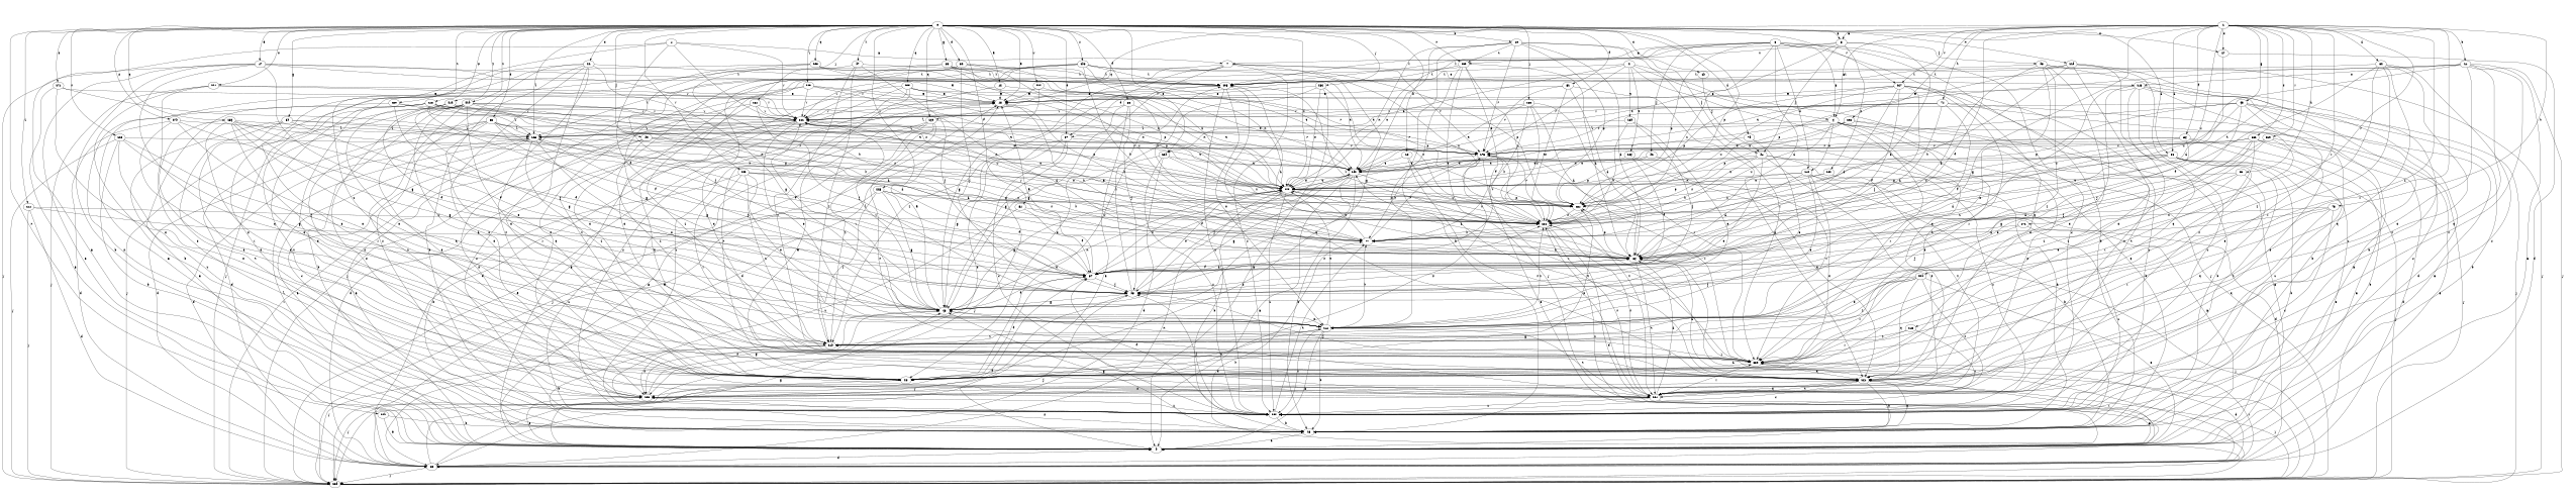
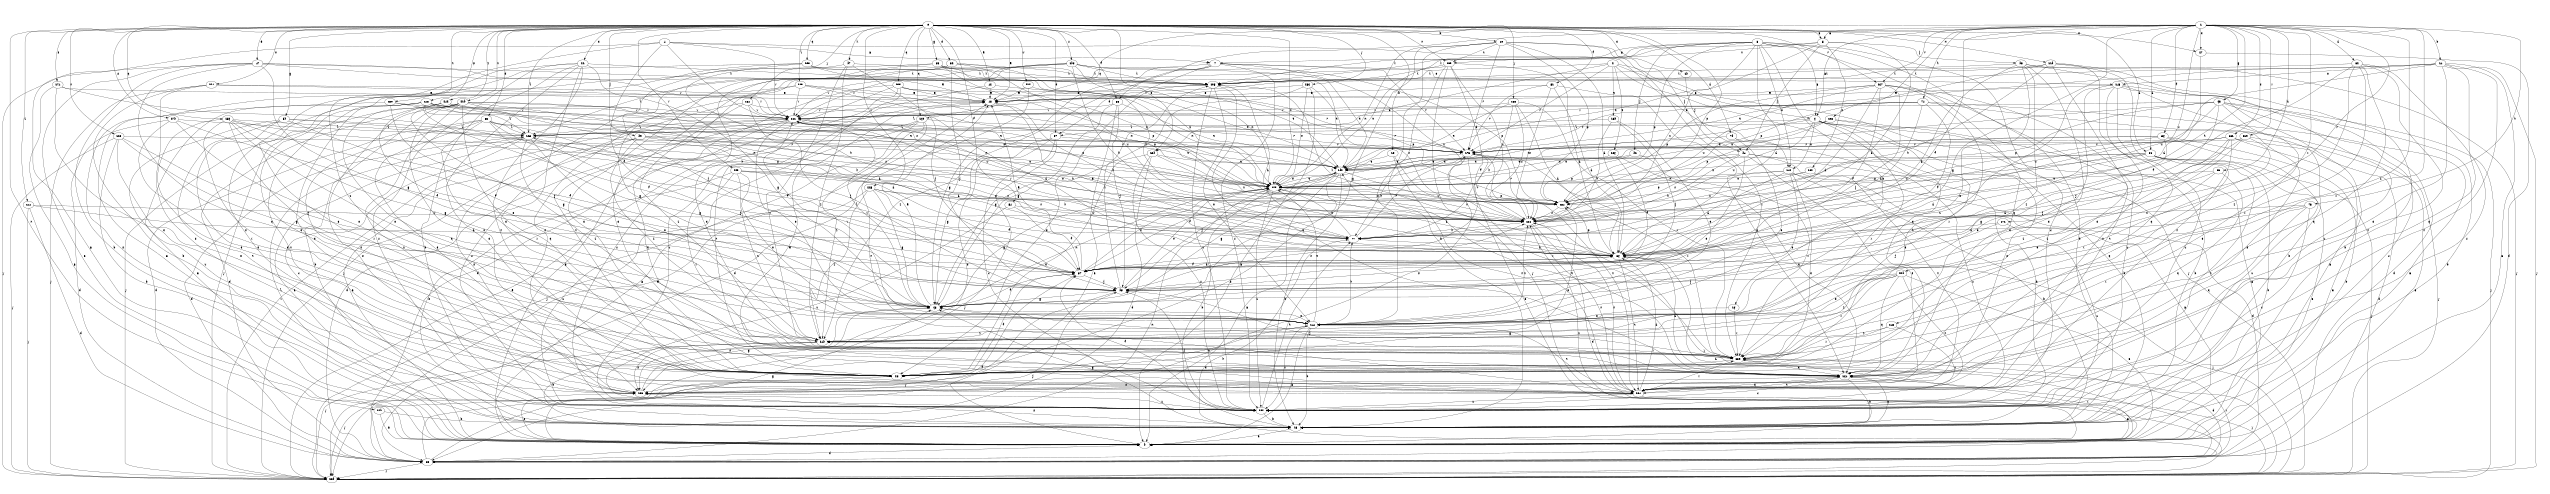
  strict digraph {
    fontname="DejaVu Sans Mono"
    node [fontname="DejaVu Sans Mono"]
    edge [fontname="DejaVu Sans Mono"]
    0
    5
    10
    13
    19
    21
    27
    32
    33
    37
    42
    47
    48
    51
    54
    55
    58
    59
    79
    81
    90
    97
    113
    115
    119
    124
    125
    128
    129
    130
    133
    139
    148
    154
    155
    156
    158
    160
    167
    174
    179
    198
    203
    212
    219
    225
    234
    236
    238
    242
    244
    105
    86
    93
    94
    182
    192
    68
    230
    173
    18
    134
    239
    202
    28
    183
    38
    221
    164
    95
    57
    9
    211
    77
    144
    249
    1
    6
    14
    56
    63
    73
    74
    82
    83
    103
    171
    181
    210
    229
    248
    142
    143
    2
    186
    189
    3
    7
+   16
    92
    4
    0 -> 5 [label=a]
    0 -> 10 [label=b]
    0 -> 13 [label=b]
    0 -> 19 [label=c]
    0 -> 21 [label=c]
    0 -> 27 [label=c]
    0 -> 32 [label=d]
    0 -> 33 [label=d]
    0 -> 37 [label=d]
    0 -> 42 [label=e]
    0 -> 47 [label=e]
    0 -> 48 [label=e]
    0 -> 51 [label=f]
    0 -> 54 [label=f]
    0 -> 55 [label=f]
    0 -> 58 [label=g]
    0 -> 59 [label=g]
    0 -> 79 [label=i]
    0 -> 81 [label=i]
    0 -> 90 [label=j]
    0 -> 97 [label=k]
    0 -> 113 [label=l]
    0 -> 115 [label=l]
    0 -> 119 [label=m]
    0 -> 124 [label=m]
    0 -> 125 [label=m]
    0 -> 128 [label=n]
    0 -> 129 [label=n]
    0 -> 130 [label=n]
    0 -> 133 [label=n]
    0 -> 139 [label=o]
    0 -> 148 [label=p]
    0 -> 154 [label=p]
    0 -> 155 [label=q]
    0 -> 156 [label=q]
    0 -> 158 [label=q]
    0 -> 160 [label=q]
    0 -> 167 [label=r]
    0 -> 174 [label=s]
    0 -> 179 [label=s]
    0 -> 198 [label=u]
    0 -> 203 [label=v]
    0 -> 212 [label=w]
    0 -> 219 [label=w]
    0 -> 225 [label=x]
    0 -> 234 [label=y]
    0 -> 236 [label=y]
    0 -> 238 [label=y]
    0 -> 242 [label=z]
    0 -> 244 [label=z]
    5 -> 133 [label=n]
    5 -> 105 [label=k]
    5 -> 86 [label=i]
    5 -> 93 [label=j]
    5 -> 94 [label=j]
    5 -> 182 [label=s]
    5 -> 192 [label=t]
    10 -> 125 [label=m]
    10 -> 133 [label=n]
    10 -> 154 [label=p]
    10 -> 86 [label=i]
    10 -> 94 [label=j]
    10 -> 68 [label=g]
    10 -> 230 [label=x]
    10 -> 173 [label=r]
    10 -> 18 [label=b]
    13 -> 192 [label=t]
    13 -> 230 [label=x]
    13 -> 134 [label=n]
    19 -> 94 [label=j]
    21 -> 105 [label=k]
    21 -> 68 [label=g]
    21 -> 18 [label=b]
    21 -> 134 [label=n]
    21 -> 239 [label=y]
    21 -> 202 [label=u]
    21 -> 28 [label=c]
    21 -> 183 [label=s]
    27 -> 86 [label=i]
    27 -> 38 [label=d]
    32 -> 125 [label=m]
    32 -> 105 [label=k]
    32 -> 28 [label=c]
    32 -> 221 [label=w]
    32 -> 164 [label=q]
    32 -> 95 [label=j]
    33 -> 115 [label=l]
    33 -> 125 [label=m]
    33 -> 86 [label=i]
    33 -> 68 [label=g]
    33 -> 230 [label=x]
    33 -> 28 [label=c]
    33 -> 183 [label=s]
    33 -> 38 [label=d]
    33 -> 57 [label=f]
    37 -> 68 [label=g]
    37 -> 173 [label=r]
    37 -> 239 [label=y]
    37 -> 202 [label=u]
    37 -> 183 [label=s]
    42 -> 48 [label=e]
    42 -> 154 [label=p]
    42 -> 202 [label=u]
    47 -> 48 [label=e]
    47 -> 105 [label=k]
    47 -> 68 [label=g]
    47 -> 18 [label=b]
    47 -> 239 [label=y]
    47 -> 164 [label=q]
    47 -> 9 [label=a]
    47 -> 211 [label=v]
    48 -> 211 [label=v]
    48 -> 77 [label=h]
    51 -> 48 [label=e]
    51 -> 86 [label=i]
    51 -> 173 [label=r]
    51 -> 221 [label=w]
    51 -> 164 [label=q]
    54 -> 202 [label=u]
    54 -> 221 [label=w]
    54 -> 57 [label=f]
    55 -> 192 [label=t]
    55 -> 68 [label=g]
    55 -> 95 [label=j]
    55 -> 9 [label=a]
    55 -> 211 [label=v]
    58 -> 125 [label=m]
    58 -> 154 [label=p]
    58 -> 105 [label=k]
    58 -> 192 [label=t]
    58 -> 95 [label=j]
    58 -> 9 [label=a]
    59 -> 115 [label=l]
    59 -> 125 [label=m]
    59 -> 134 [label=n]
    59 -> 202 [label=u]
    59 -> 28 [label=c]
    59 -> 57 [label=f]
    79 -> 173 [label=r]
    79 -> 18 [label=b]
    79 -> 144 [label=o]
    81 -> 125 [label=m]
    81 -> 154 [label=p]
    81 -> 86 [label=i]
    81 -> 192 [label=t]
    81 -> 18 [label=b]
    81 -> 134 [label=n]
    81 -> 239 [label=y]
    81 -> 9 [label=a]
    90 -> 125 [label=m]
    90 -> 86 [label=i]
    90 -> 173 [label=r]
    90 -> 183 [label=s]
    90 -> 9 [label=a]
    90 -> 249 [label=z]
    97 -> 105 [label=k]
    97 -> 230 [label=x]
    97 -> 239 [label=y]
    97 -> 95 [label=j]
    97 -> 249 [label=z]
    113 -> 48 [label=e]
    113 -> 125 [label=m]
    113 -> 154 [label=p]
    113 -> 68 [label=g]
    113 -> 28 [label=c]
    113 -> 211 [label=v]
    115 -> 173 [label=r]
    115 -> 202 [label=u]
    115 -> 38 [label=d]
    115 -> 95 [label=j]
    115 -> 9 [label=a]
    115 -> 144 [label=o]
    115 -> 249 [label=z]
    119 -> 154 [label=p]
    119 -> 105 [label=k]
    119 -> 18 [label=b]
    119 -> 134 [label=n]
    119 -> 28 [label=c]
    119 -> 164 [label=q]
    119 -> 77 [label=h]
    124 -> 48 [label=e]
    124 -> 18 [label=b]
    124 -> 239 [label=y]
    124 -> 183 [label=s]
    124 -> 211 [label=v]
    125 -> 154 [label=p]
    125 -> 86 [label=i]
    125 -> 192 [label=t]
    125 -> 68 [label=g]
    125 -> 18 [label=b]
    125 -> 202 [label=u]
    125 -> 221 [label=w]
    128 -> 68 [label=g]
    128 -> 173 [label=r]
    128 -> 18 [label=b]
    128 -> 239 [label=y]
    128 -> 28 [label=c]
    128 -> 95 [label=j]
    129 -> 18 [label=b]
    129 -> 9 [label=a]
    130 -> 192 [label=t]
    130 -> 183 [label=s]
    130 -> 95 [label=j]
    130 -> 211 [label=v]
    133 -> 105 [label=k]
    133 -> 86 [label=i]
    133 -> 239 [label=y]
    133 -> 221 [label=w]
    133 -> 57 [label=f]
    133 -> 211 [label=v]
    133 -> 144 [label=o]
    139 -> 192 [label=t]
    139 -> 202 [label=u]
    139 -> 28 [label=c]
    139 -> 38 [label=d]
    139 -> 221 [label=w]
    148 -> 115 [label=l]
    148 -> 125 [label=m]
    148 -> 192 [label=t]
    148 -> 134 [label=n]
    148 -> 28 [label=c]
    148 -> 57 [label=f]
    148 -> 9 [label=a]
    148 -> 211 [label=v]
    148 -> 77 [label=h]
    154 -> 173 [label=r]
    154 -> 221 [label=w]
    155 -> 48 [label=e]
    155 -> 125 [label=m]
    155 -> 173 [label=r]
    155 -> 134 [label=n]
    155 -> 202 [label=u]
    155 -> 38 [label=d]
    155 -> 9 [label=a]
    156 -> 115 [label=l]
    156 -> 154 [label=p]
    156 -> 68 [label=g]
    156 -> 230 [label=x]
    156 -> 28 [label=c]
    156 -> 164 [label=q]
    156 -> 57 [label=f]
    156 -> 144 [label=o]
    158 -> 125 [label=m]
    158 -> 105 [label=k]
    158 -> 192 [label=t]
    158 -> 28 [label=c]
    158 -> 183 [label=s]
    158 -> 77 [label=h]
    160 -> 115 [label=l]
    160 -> 173 [label=r]
    160 -> 134 [label=n]
    160 -> 239 [label=y]
    160 -> 9 [label=a]
    160 -> 249 [label=z]
    167 -> 48 [label=e]
    167 -> 154 [label=p]
    167 -> 86 [label=i]
    167 -> 230 [label=x]
    167 -> 134 [label=n]
    167 -> 202 [label=u]
    167 -> 221 [label=w]
    167 -> 95 [label=j]
    167 -> 57 [label=f]
    174 -> 48 [label=e]
    174 -> 28 [label=c]
    174 -> 9 [label=a]
    174 -> 77 [label=h]
    179 -> 115 [label=l]
    179 -> 230 [label=x]
    179 -> 38 [label=d]
    179 -> 57 [label=f]
    179 -> 144 [label=o]
    198 -> 115 [label=l]
    198 -> 154 [label=p]
    198 -> 105 [label=k]
    198 -> 192 [label=t]
    198 -> 134 [label=n]
    198 -> 28 [label=c]
    198 -> 183 [label=s]
    198 -> 221 [label=w]
    198 -> 77 [label=h]
    203 -> 125 [label=m]
    203 -> 230 [label=x]
    203 -> 18 [label=b]
    203 -> 221 [label=w]
    203 -> 77 [label=h]
    203 -> 144 [label=o]
    203 -> 249 [label=z]
    212 -> 48 [label=e]
    212 -> 192 [label=t]
    212 -> 38 [label=d]
    219 -> 154 [label=p]
    219 -> 86 [label=i]
    219 -> 18 [label=b]
    219 -> 134 [label=n]
    219 -> 239 [label=y]
    219 -> 28 [label=c]
    219 -> 183 [label=s]
    219 -> 38 [label=d]
    219 -> 221 [label=w]
    219 -> 164 [label=q]
    219 -> 211 [label=v]
    225 -> 154 [label=p]
    225 -> 68 [label=g]
    225 -> 202 [label=u]
    225 -> 221 [label=w]
    225 -> 57 [label=f]
    225 -> 249 [label=z]
    234 -> 86 [label=i]
    234 -> 202 [label=u]
    234 -> 95 [label=j]
    234 -> 211 [label=v]
    234 -> 249 [label=z]
    236 -> 48 [label=e]
    236 -> 125 [label=m]
    236 -> 68 [label=g]
    236 -> 221 [label=w]
    236 -> 9 [label=a]
    238 -> 86 [label=i]
    238 -> 192 [label=t]
    238 -> 230 [label=x]
    238 -> 221 [label=w]
    238 -> 211 [label=v]
    238 -> 77 [label=h]
    242 -> 68 [label=g]
    242 -> 221 [label=w]
    242 -> 164 [label=q]
    242 -> 211 [label=v]
    242 -> 144 [label=o]
    244 -> 86 [label=i]
    244 -> 239 [label=y]
    244 -> 38 [label=d]
    244 -> 221 [label=w]
    105 -> 48 [label=e]
    105 -> 86 [label=i]
    105 -> 202 [label=u]
    105 -> 28 [label=c]
    105 -> 164 [label=q]
    105 -> 144 [label=o]
    86 -> 48 [label=e]
    86 -> 154 [label=p]
    86 -> 105 [label=k]
    86 -> 134 [label=n]
    86 -> 239 [label=y]
    86 -> 57 [label=f]
    93 -> 105 [label=k]
    93 -> 86 [label=i]
    93 -> 239 [label=y]
    93 -> 202 [label=u]
    93 -> 28 [label=c]
    93 -> 144 [label=o]
    93 -> 249 [label=z]
    94 -> 192 [label=t]
    94 -> 134 [label=n]
    94 -> 202 [label=u]
    94 -> 183 [label=s]
    94 -> 221 [label=w]
    94 -> 77 [label=h]
    94 -> 144 [label=o]
    182 -> 125 [label=m]
    182 -> 38 [label=d]
    182 -> 221 [label=w]
    192 -> 125 [label=m]
    192 -> 68 [label=g]
    192 -> 18 [label=b]
    192 -> 183 [label=s]
    192 -> 221 [label=w]
    192 -> 95 [label=j]
    192 -> 57 [label=f]
    192 -> 9 [label=a]
    192 -> 211 [label=v]
    68 -> 48 [label=e]
    68 -> 125 [label=m]
    68 -> 183 [label=s]
    68 -> 57 [label=f]
    68 -> 211 [label=v]
    68 -> 144 [label=o]
    230 -> 68 [label=g]
    230 -> 28 [label=c]
    230 -> 38 [label=d]
    230 -> 164 [label=q]
    173 -> 192 [label=t]
    173 -> 230 [label=x]
    173 -> 134 [label=n]
    173 -> 183 [label=s]
    173 -> 9 [label=a]
    173 -> 77 [label=h]
    18 -> 68 [label=g]
    18 -> 183 [label=s]
    18 -> 164 [label=q]
    18 -> 9 [label=a]
    134 -> 48 [label=e]
    134 -> 86 [label=i]
    134 -> 230 [label=x]
    134 -> 202 [label=u]
    134 -> 221 [label=w]
    134 -> 164 [label=q]
    134 -> 9 [label=a]
    239 -> 48 [label=e]
    239 -> 211 [label=v]
    239 -> 77 [label=h]
    202 -> 18 [label=b]
    202 -> 95 [label=j]
    202 -> 57 [label=f]
    202 -> 77 [label=h]
    28 -> 154 [label=p]
    28 -> 239 [label=y]
    28 -> 57 [label=f]
    28 -> 144 [label=o]
    183 -> 68 [label=g]
    183 -> 202 [label=u]
    38 -> 48 [label=e]
    38 -> 125 [label=m]
    38 -> 86 [label=i]
    38 -> 230 [label=x]
    38 -> 239 [label=y]
    38 -> 95 [label=j]
    38 -> 57 [label=f]
    221 -> 173 [label=r]
    221 -> 134 [label=n]
    221 -> 239 [label=y]
    221 -> 38 [label=d]
    221 -> 77 [label=h]
    164 -> 86 [label=i]
    164 -> 192 [label=t]
    164 -> 18 [label=b]
    164 -> 134 [label=n]
    164 -> 239 [label=y]
    164 -> 202 [label=u]
    164 -> 183 [label=s]
    164 -> 95 [label=j]
    95 -> 125 [label=m]
    95 -> 105 [label=k]
    95 -> 68 [label=g]
    95 -> 239 [label=y]
    95 -> 221 [label=w]
    57 -> 48 [label=e]
    57 -> 115 [label=l]
    57 -> 125 [label=m]
    57 -> 86 [label=i]
    57 -> 95 [label=j]
    9 -> 115 [label=l]
    9 -> 68 [label=g]
    9 -> 230 [label=x]
    9 -> 183 [label=s]
    9 -> 38 [label=d]
    9 -> 221 [label=w]
    211 -> 115 [label=l]
    211 -> 125 [label=m]
    211 -> 173 [label=r]
    211 -> 38 [label=d]
    211 -> 164 [label=q]
    211 -> 77 [label=h]
    211 -> 144 [label=o]
    77 -> 125 [label=m]
    77 -> 86 [label=i]
    77 -> 173 [label=r]
    77 -> 211 [label=v]
    144 -> 125 [label=m]
    144 -> 18 [label=b]
    144 -> 134 [label=n]
    144 -> 202 [label=u]
    144 -> 221 [label=w]
    144 -> 9 [label=a]
    144 -> 211 [label=v]
    144 -> 77 [label=h]
    144 -> 249 [label=z]
    249 -> 230 [label=x]
    249 -> 18 [label=b]
    249 -> 239 [label=y]
    249 -> 183 [label=s]
    1 -> 5 [label=a]
    1 -> 27 [label=c]
+   1 -> 55 [label=f]
    1 -> 81 [label=i]
    1 -> 160 [label=q]
    1 -> 167 [label=r]
    1 -> 68 [label=g]
    1 -> 230 [label=x]
    1 -> 221 [label=w]
    1 -> 57 [label=f]
    1 -> 77 [label=h]
    1 -> 6 [label=a]
    1 -> 14 [label=b]
    1 -> 56 [label=f]
    1 -> 63 [label=g]
    1 -> 73 [label=h]
    1 -> 74 [label=h]
    1 -> 82 [label=i]
    1 -> 83 [label=i]
    1 -> 103 [label=k]
    1 -> 171 [label=r]
    1 -> 181 [label=s]
    1 -> 210 [label=v]
    1 -> 229 [label=x]
    1 -> 248 [label=z]
    6 -> 37 [label=d]
    6 -> 125 [label=m]
    6 -> 230 [label=x]
    6 -> 18 [label=b]
    6 -> 239 [label=y]
    6 -> 28 [label=c]
    6 -> 183 [label=s]
    6 -> 221 [label=w]
    6 -> 142 [label=o]
    14 -> 192 [label=t]
    14 -> 134 [label=n]
    14 -> 239 [label=y]
    14 -> 28 [label=c]
    14 -> 221 [label=w]
    14 -> 164 [label=q]
    14 -> 9 [label=a]
    14 -> 211 [label=v]
    14 -> 143 [label=o]
    56 -> 125 [label=m]
    56 -> 68 [label=g]
    56 -> 173 [label=r]
    56 -> 202 [label=u]
    56 -> 221 [label=w]
    56 -> 9 [label=a]
    63 -> 125 [label=m]
    63 -> 154 [label=p]
    63 -> 18 [label=b]
    63 -> 239 [label=y]
    63 -> 202 [label=u]
    63 -> 28 [label=c]
    63 -> 221 [label=w]
    63 -> 95 [label=j]
    63 -> 211 [label=v]
    73 -> 86 [label=i]
    73 -> 230 [label=x]
    73 -> 202 [label=u]
    73 -> 221 [label=w]
    73 -> 164 [label=q]
    74 -> 115 [label=l]
    74 -> 86 [label=i]
    74 -> 173 [label=r]
    74 -> 183 [label=s]
    74 -> 57 [label=f]
    74 -> 9 [label=a]
    74 -> 211 [label=v]
    82 -> 105 [label=k]
    82 -> 230 [label=x]
    82 -> 134 [label=n]
    82 -> 202 [label=u]
    82 -> 164 [label=q]
    82 -> 57 [label=f]
    82 -> 249 [label=z]
    83 -> 125 [label=m]
    83 -> 86 [label=i]
    83 -> 164 [label=q]
    83 -> 144 [label=o]
    103 -> 115 [label=l]
    103 -> 154 [label=p]
    103 -> 192 [label=t]
    103 -> 18 [label=b]
    103 -> 9 [label=a]
    171 -> 202 [label=u]
    171 -> 95 [label=j]
    171 -> 77 [label=h]
    181 -> 125 [label=m]
    181 -> 173 [label=r]
    181 -> 18 [label=b]
    181 -> 38 [label=d]
    181 -> 164 [label=q]
    181 -> 144 [label=o]
    181 -> 249 [label=z]
    210 -> 230 [label=x]
    210 -> 173 [label=r]
    210 -> 95 [label=j]
    210 -> 9 [label=a]
    210 -> 249 [label=z]
    229 -> 230 [label=x]
    229 -> 134 [label=n]
    229 -> 164 [label=q]
    229 -> 95 [label=j]
    229 -> 9 [label=a]
    229 -> 144 [label=o]
    229 -> 249 [label=z]
    248 -> 230 [label=x]
    248 -> 202 [label=u]
    248 -> 249 [label=z]
    142 -> 125 [label=m]
    142 -> 154 [label=p]
    142 -> 86 [label=i]
    142 -> 18 [label=b]
    142 -> 28 [label=c]
    142 -> 9 [label=a]
    142 -> 144 [label=o]
    143 -> 48 [label=e]
    143 -> 18 [label=b]
    143 -> 134 [label=n]
    143 -> 202 [label=u]
    143 -> 28 [label=c]
    143 -> 38 [label=d]
    143 -> 9 [label=a]
    143 -> 249 [label=z]
    2 -> 139 [label=o]
    2 -> 105 [label=k]
    2 -> 173 [label=r]
    2 -> 239 [label=y]
    2 -> 164 [label=q]
    2 -> 6 [label=a]
    2 -> 186 [label=t]
    2 -> 189 [label=t]
    186 -> 192 [label=t]
    186 -> 164 [label=q]
    186 -> 57 [label=f]
    189 -> 115 [label=l]
    189 -> 95 [label=j]
    189 -> 77 [label=h]
    189 -> 144 [label=o]
    3 -> 125 [label=m]
    3 -> 154 [label=p]
    3 -> 105 [label=k]
    3 -> 86 [label=i]
    3 -> 18 [label=b]
    3 -> 202 [label=u]
    3 -> 221 [label=w]
    3 -> 164 [label=q]
    3 -> 6 [label=a]
    3 -> 142 [label=o]
    3 -> 7 [label=a]
+   3 -> 16 [label=b]
    3 -> 92 [label=j]
    7 -> 37 [label=d]
    7 -> 68 [label=g]
    7 -> 173 [label=r]
    7 -> 202 [label=u]
    7 -> 221 [label=w]
    7 -> 211 [label=v]
    7 -> 249 [label=z]
    7 -> 143 [label=o]
+   16 -> 230 [label=x]
+   16 -> 144 [label=o]
    92 -> 154 [label=p]
    92 -> 192 [label=t]
    92 -> 230 [label=x]
    4 -> 221 [label=w]
    4 -> 57 [label=f]
    4 -> 9 [label=a]
    4 -> 211 [label=v]
    4 -> 249 [label=z]
+   4 -> 142 [label=o]
    4 -> 7 [label=a]
  }
